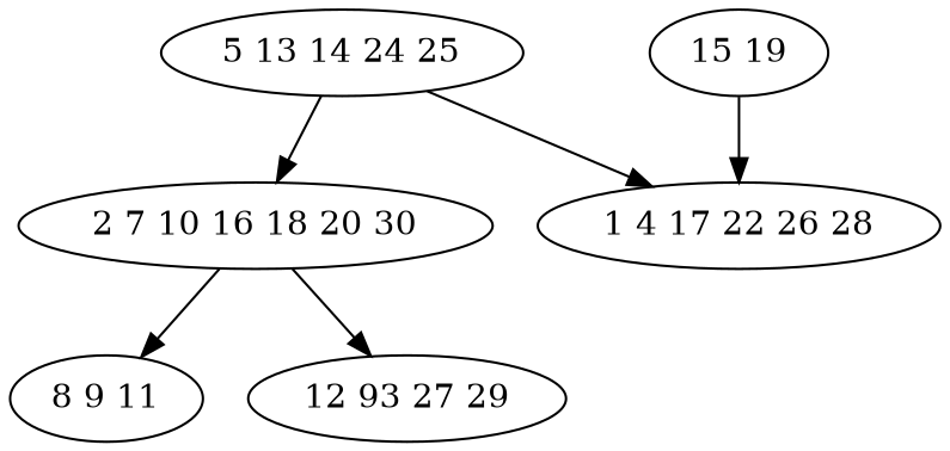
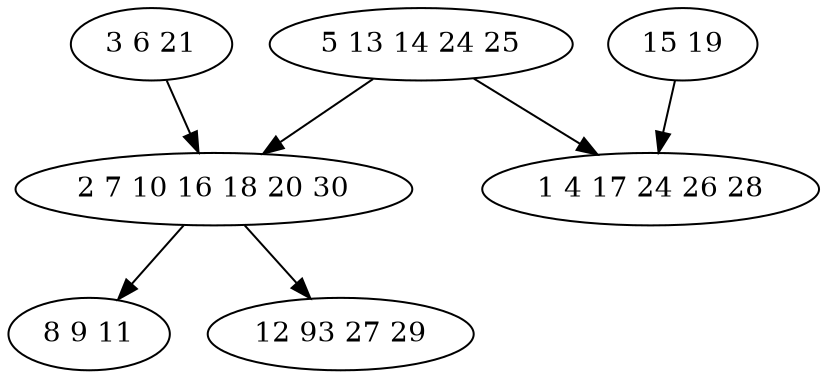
  digraph {
    fontname="DejaVu Serif"
    node [fontname="DejaVu Serif"]
    edge [fontname="DejaVu Serif"]
+   n1 [label="3 6 21"]
    n2 [label="2 7 10 16 18 20 30"]
    n3 [label="8 9 11"]
    n4 [label="12 93 27 29"]
    n5 [label="5 13 14 24 25"]
-   n6 [label="1 4 17 22 26 28"]
+   n6 [label="1 4 17 24 26 28"]
    n7 [label="15 19"]
+   n1 -> n2
    n2 -> n3
    n2 -> n4
    n5 -> n2
    n5 -> n6
    n7 -> n6
  }
